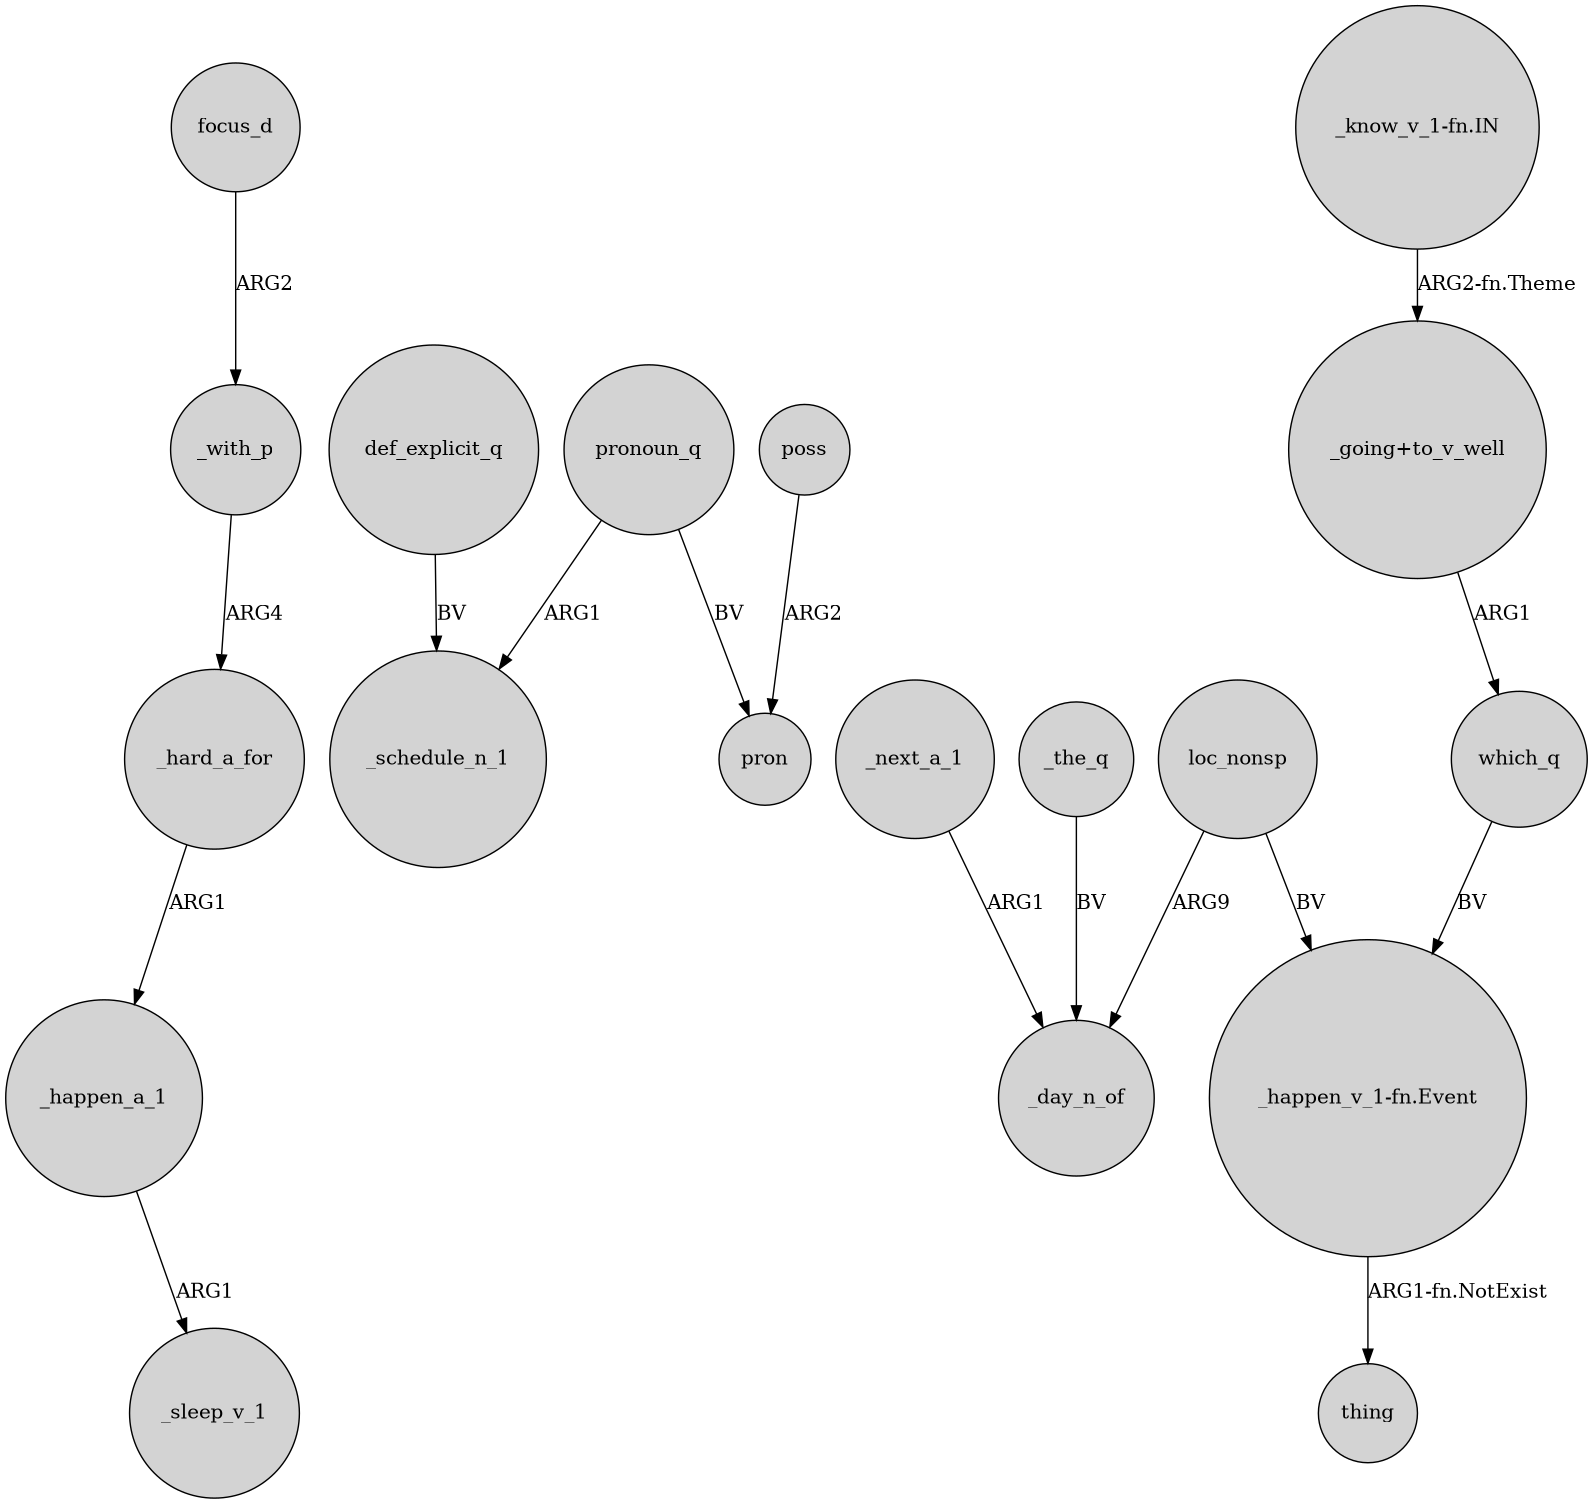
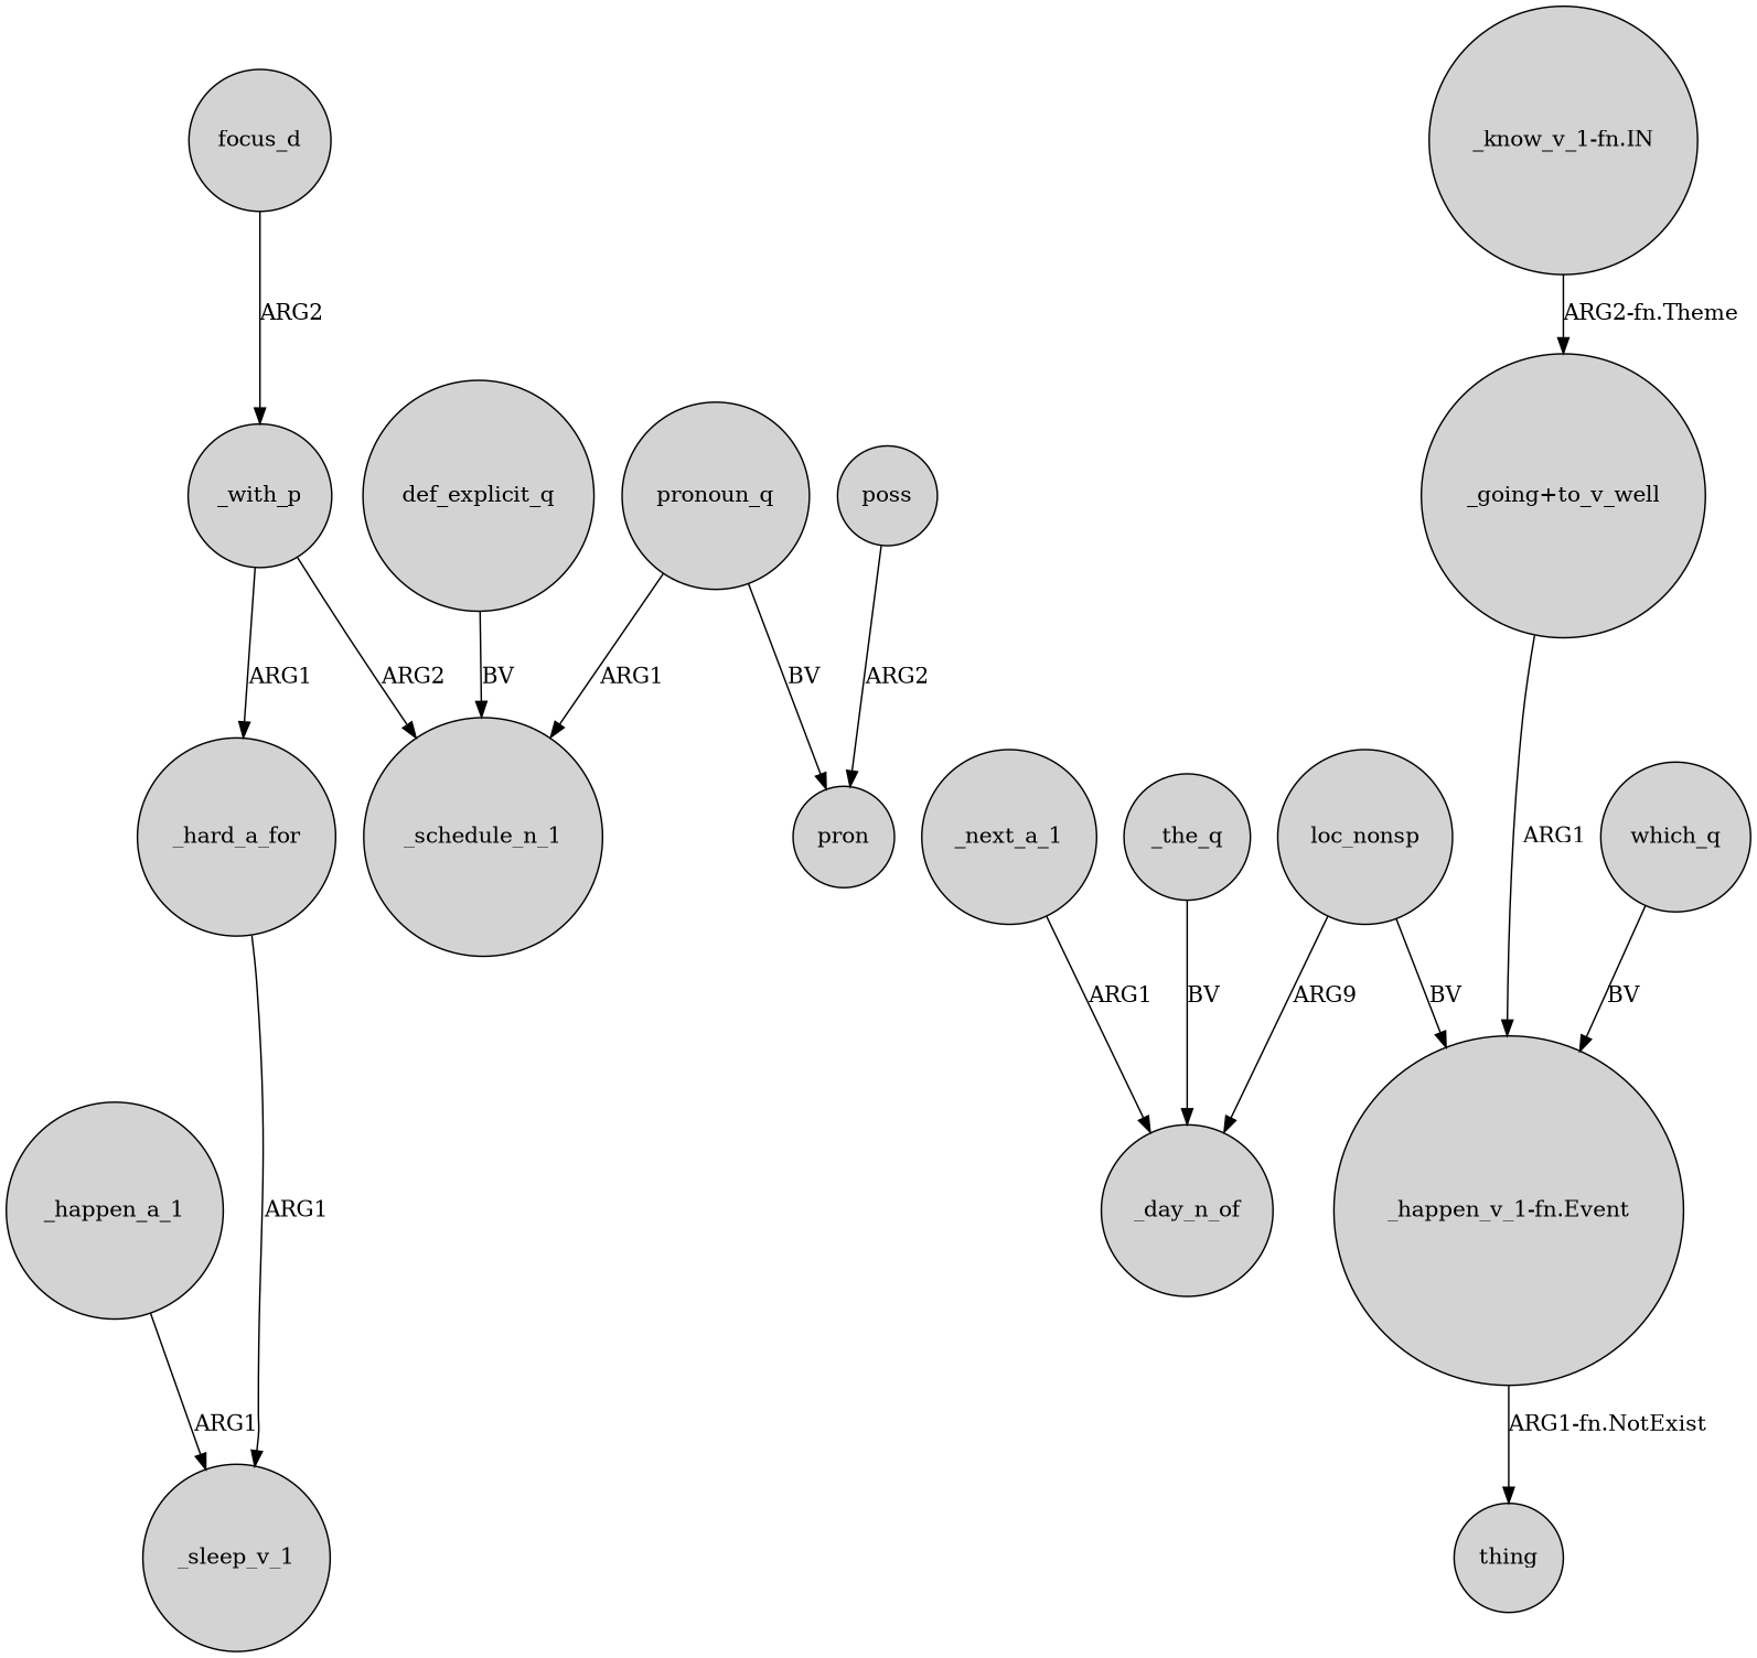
  digraph {
    node [shape=circle style=filled]
    def_explicit_q
    _schedule_n_1
    poss
    pron
    n5 [label=_happen_a_1]
    _sleep_v_1
    _hard_a_for
    n8 [label="_going+to_v_well"]
    "_know_v_1-fn.IN"
    focus_d
    _with_p
    "_happen_v_1-fn.Event"
    thing
    _the_q
    _day_n_of
    pronoun_q
    loc_nonsp
    _next_a_1
    which_q
    def_explicit_q -> _schedule_n_1 [label=BV]
    poss -> pron [label=ARG2]
    n5 -> _sleep_v_1 [label=ARG1]
-   _hard_a_for -> n5 [label=ARG1]
-   n8 -> which_q [label=ARG1]
+   _hard_a_for -> _sleep_v_1 [label=ARG1]
+   n8 -> "_happen_v_1-fn.Event" [label=ARG1]
    "_know_v_1-fn.IN" -> n8 [label="ARG2-fn.Theme"]
    focus_d -> _with_p [label=ARG2]
-   _with_p -> _hard_a_for [label=ARG4]
+   _with_p -> _schedule_n_1 [label=ARG2]
+   _with_p -> _hard_a_for [label=ARG1]
    "_happen_v_1-fn.Event" -> thing [label="ARG1-fn.NotExist"]
    _the_q -> _day_n_of [label=BV]
    pronoun_q -> _schedule_n_1 [label=ARG1]
    pronoun_q -> pron [label=BV]
    loc_nonsp -> "_happen_v_1-fn.Event" [label=BV]
    loc_nonsp -> _day_n_of [label=ARG9]
    _next_a_1 -> _day_n_of [label=ARG1]
    which_q -> "_happen_v_1-fn.Event" [label=BV]
  }
